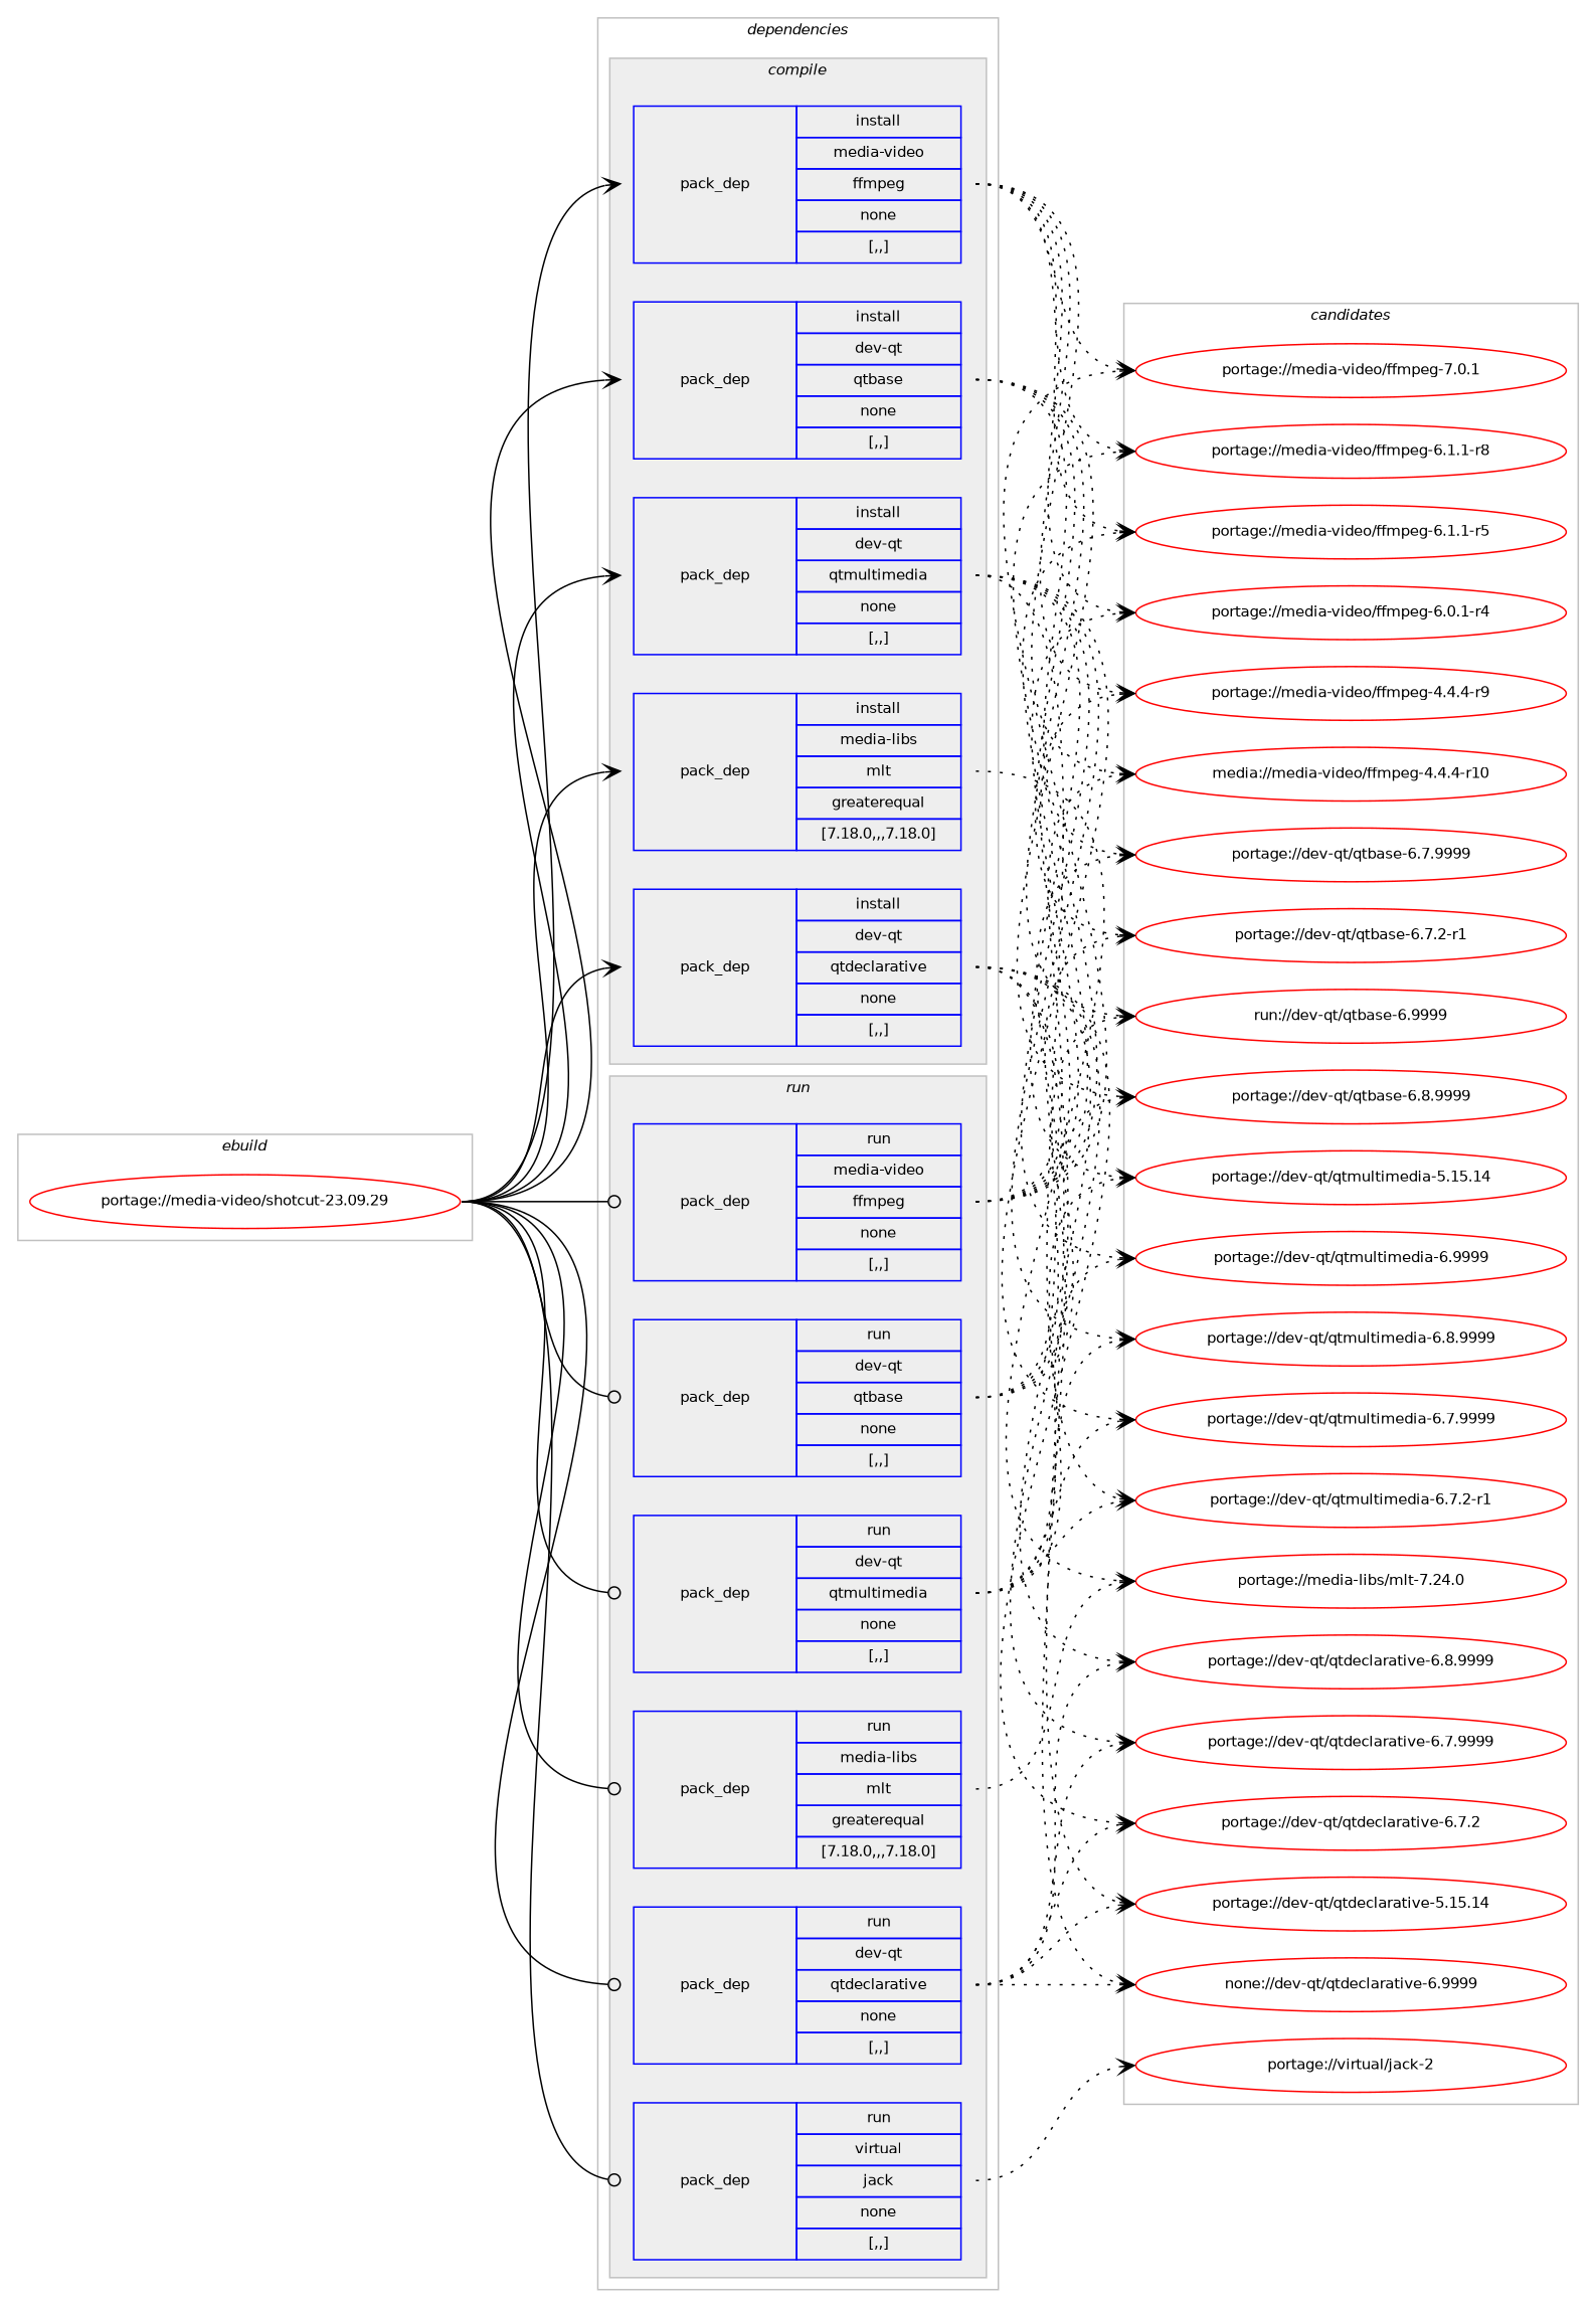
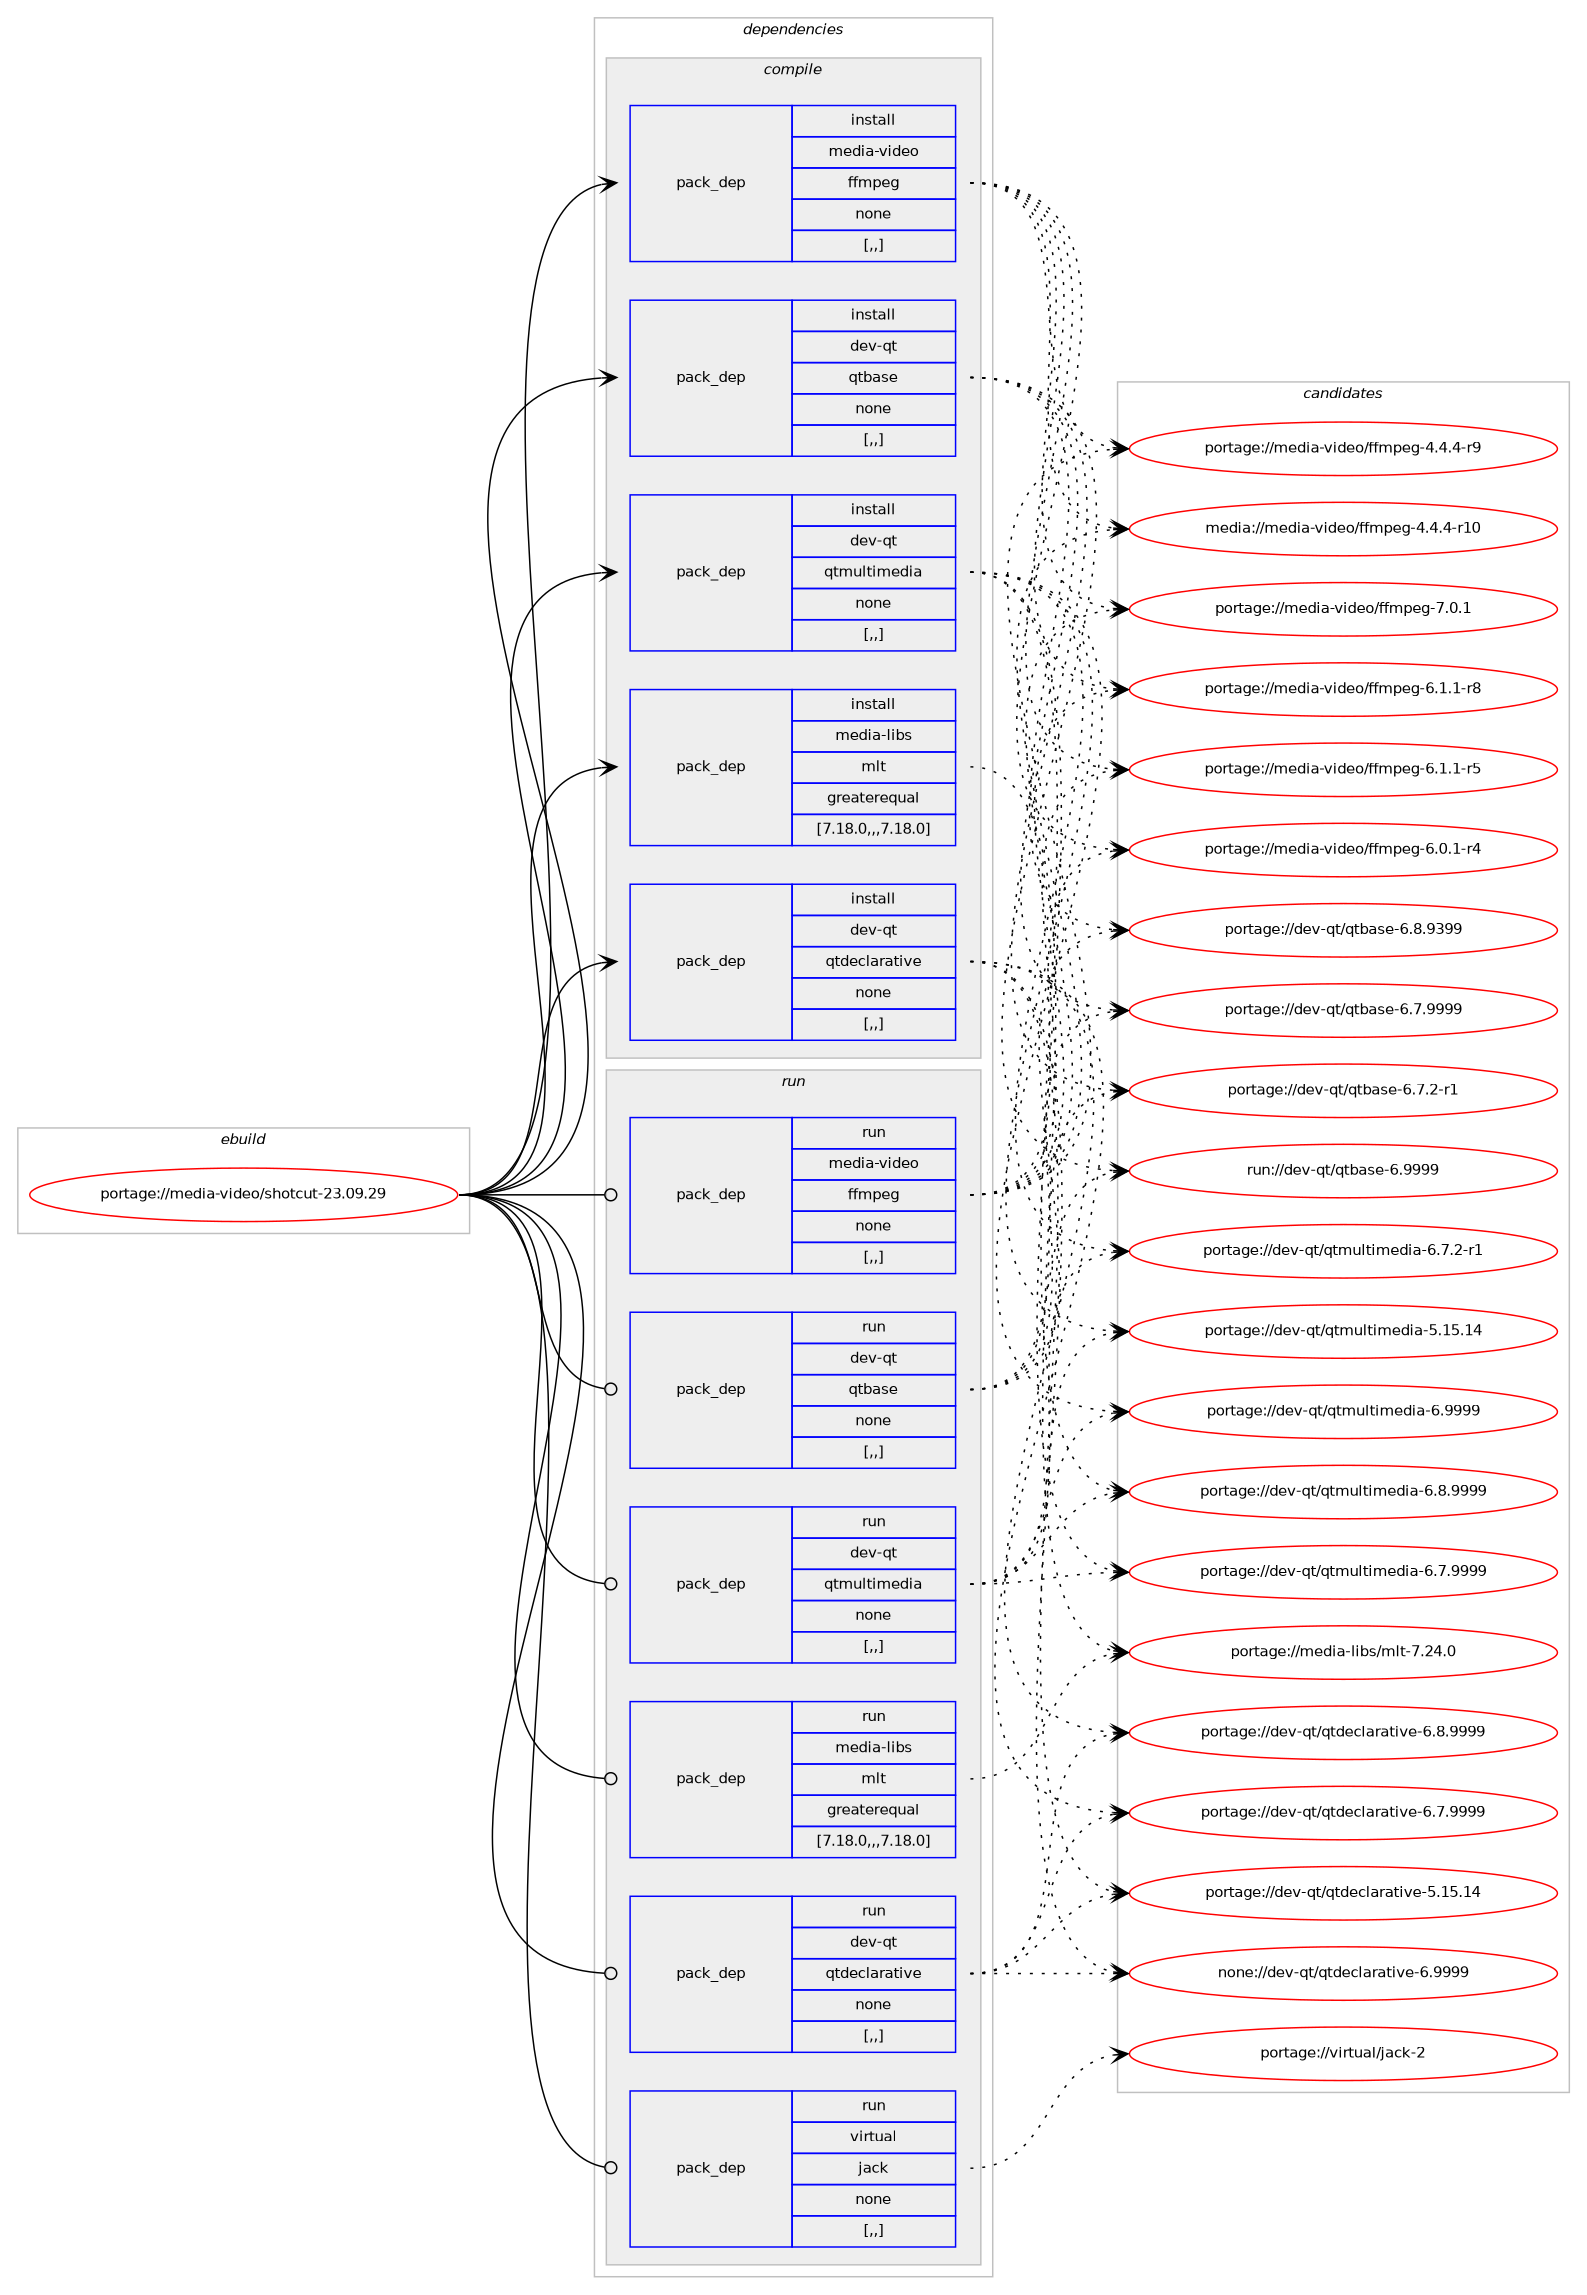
  digraph {
    compound=true
    concentrate=true
    fontname=Helvetica
    fontsize=10
    newrank=true
    rankdir=LR
    ranksep=1.5
    node [color=red fontname=Helvetica fontsize=10]
    edge [arrowhead=vee headport=w style=dotted tailport=e weight=100]
    n1 [label="portage://media-video/shotcut-23.09.29" width=4]
    n2 [color=blue label=<<TABLE BORDER="0" CELLBORDER="1" CELLSPACING="0" CELLPADDING="4" WIDTH="220"><TR><TD ROWSPAN="6" CELLPADDING="30">pack_dep</TD></TR><TR><TD WIDTH="110">install</TD></TR><TR><TD>dev-qt</TD></TR><TR><TD>qtbase</TD></TR><TR><TD>none</TD></TR><TR><TD>[,,]</TD></TR></TABLE>> shape=none]
    n3 [color=blue label=<<TABLE BORDER="0" CELLBORDER="1" CELLSPACING="0" CELLPADDING="4" WIDTH="220"><TR><TD ROWSPAN="6" CELLPADDING="30">pack_dep</TD></TR><TR><TD WIDTH="110">install</TD></TR><TR><TD>dev-qt</TD></TR><TR><TD>qtdeclarative</TD></TR><TR><TD>none</TD></TR><TR><TD>[,,]</TD></TR></TABLE>> shape=none]
    n4 [color=blue label=<<TABLE BORDER="0" CELLBORDER="1" CELLSPACING="0" CELLPADDING="4" WIDTH="220"><TR><TD ROWSPAN="6" CELLPADDING="30">pack_dep</TD></TR><TR><TD WIDTH="110">install</TD></TR><TR><TD>dev-qt</TD></TR><TR><TD>qtmultimedia</TD></TR><TR><TD>none</TD></TR><TR><TD>[,,]</TD></TR></TABLE>> shape=none]
    n5 [color=blue label=<<TABLE BORDER="0" CELLBORDER="1" CELLSPACING="0" CELLPADDING="4" WIDTH="220"><TR><TD ROWSPAN="6" CELLPADDING="30">pack_dep</TD></TR><TR><TD WIDTH="110">install</TD></TR><TR><TD>media-libs</TD></TR><TR><TD>mlt</TD></TR><TR><TD>greaterequal</TD></TR><TR><TD>[7.18.0,,,7.18.0]</TD></TR></TABLE>> shape=none]
    n6 [color=blue label=<<TABLE BORDER="0" CELLBORDER="1" CELLSPACING="0" CELLPADDING="4" WIDTH="220"><TR><TD ROWSPAN="6" CELLPADDING="30">pack_dep</TD></TR><TR><TD WIDTH="110">install</TD></TR><TR><TD>media-video</TD></TR><TR><TD>ffmpeg</TD></TR><TR><TD>none</TD></TR><TR><TD>[,,]</TD></TR></TABLE>> shape=none]
    n7 [color=blue label=<<TABLE BORDER="0" CELLBORDER="1" CELLSPACING="0" CELLPADDING="4" WIDTH="220"><TR><TD ROWSPAN="6" CELLPADDING="30">pack_dep</TD></TR><TR><TD WIDTH="110">run</TD></TR><TR><TD>dev-qt</TD></TR><TR><TD>qtbase</TD></TR><TR><TD>none</TD></TR><TR><TD>[,,]</TD></TR></TABLE>> shape=none]
    n8 [color=blue label=<<TABLE BORDER="0" CELLBORDER="1" CELLSPACING="0" CELLPADDING="4" WIDTH="220"><TR><TD ROWSPAN="6" CELLPADDING="30">pack_dep</TD></TR><TR><TD WIDTH="110">run</TD></TR><TR><TD>dev-qt</TD></TR><TR><TD>qtdeclarative</TD></TR><TR><TD>none</TD></TR><TR><TD>[,,]</TD></TR></TABLE>> shape=none]
    n9 [color=blue label=<<TABLE BORDER="0" CELLBORDER="1" CELLSPACING="0" CELLPADDING="4" WIDTH="220"><TR><TD ROWSPAN="6" CELLPADDING="30">pack_dep</TD></TR><TR><TD WIDTH="110">run</TD></TR><TR><TD>dev-qt</TD></TR><TR><TD>qtmultimedia</TD></TR><TR><TD>none</TD></TR><TR><TD>[,,]</TD></TR></TABLE>> shape=none]
    n10 [color=blue label=<<TABLE BORDER="0" CELLBORDER="1" CELLSPACING="0" CELLPADDING="4" WIDTH="220"><TR><TD ROWSPAN="6" CELLPADDING="30">pack_dep</TD></TR><TR><TD WIDTH="110">run</TD></TR><TR><TD>media-libs</TD></TR><TR><TD>mlt</TD></TR><TR><TD>greaterequal</TD></TR><TR><TD>[7.18.0,,,7.18.0]</TD></TR></TABLE>> shape=none]
    n11 [color=blue label=<<TABLE BORDER="0" CELLBORDER="1" CELLSPACING="0" CELLPADDING="4" WIDTH="220"><TR><TD ROWSPAN="6" CELLPADDING="30">pack_dep</TD></TR><TR><TD WIDTH="110">run</TD></TR><TR><TD>media-video</TD></TR><TR><TD>ffmpeg</TD></TR><TR><TD>none</TD></TR><TR><TD>[,,]</TD></TR></TABLE>> shape=none]
    n12 [color=blue label=<<TABLE BORDER="0" CELLBORDER="1" CELLSPACING="0" CELLPADDING="4" WIDTH="220"><TR><TD ROWSPAN="6" CELLPADDING="30">pack_dep</TD></TR><TR><TD WIDTH="110">run</TD></TR><TR><TD>virtual</TD></TR><TR><TD>jack</TD></TR><TR><TD>none</TD></TR><TR><TD>[,,]</TD></TR></TABLE>> shape=none]
    n13 [label="run://dev-qt/qtbase-6.9999" width=4]
-   n14 [label="portage://dev-qt/qtbase-6.8.9999" width=4]
+   n14 [label="portage://dev-qt/qtbase-6.8.9399" width=4]
    n15 [label="portage://dev-qt/qtbase-6.7.9999" width=4]
    n16 [label="portage://dev-qt/qtbase-6.7.2-r1" width=4]
    n17 [label="none://dev-qt/qtdeclarative-6.9999" width=4]
    n18 [label="portage://dev-qt/qtdeclarative-6.8.9999" width=4]
    n19 [label="portage://dev-qt/qtdeclarative-6.7.9999" width=4]
-   n20 [label="portage://dev-qt/qtdeclarative-6.7.2" width=4]
    n21 [label="portage://dev-qt/qtdeclarative-5.15.14" width=4]
    n22 [label="portage://dev-qt/qtmultimedia-6.9999" width=4]
    n23 [label="portage://dev-qt/qtmultimedia-6.8.9999" width=4]
    n24 [label="portage://dev-qt/qtmultimedia-6.7.9999" width=4]
    n25 [label="portage://dev-qt/qtmultimedia-6.7.2-r1" width=4]
    n26 [label="portage://dev-qt/qtmultimedia-5.15.14" width=4]
    n27 [label="portage://media-libs/mlt-7.24.0" width=4]
    n28 [label="portage://media-video/ffmpeg-7.0.1" width=4]
    n29 [label="portage://media-video/ffmpeg-6.1.1-r8" width=4]
    n30 [label="portage://media-video/ffmpeg-6.1.1-r5" width=4]
    n31 [label="portage://media-video/ffmpeg-6.0.1-r4" width=4]
    n32 [label="portage://media-video/ffmpeg-4.4.4-r9" width=4]
    n33 [label="media://media-video/ffmpeg-4.4.4-r10" width=4]
    n34 [label="portage://virtual/jack-2" width=4]
    subgraph cluster_1 {
      color=gray
      label=<<i>ebuild</i>>
      n1
    }
    subgraph cluster_2 {
      color=gray
      label=<<i>dependencies</i>>
      subgraph cluster_3 {
        color=gray
        fillcolor="#eeeeee"
        label=<<i>compile</i>>
        style=filled
        subgraph sub_4 {
          color=gray
          fillcolor="#eeeeee"
          label=<<i>compile</i>>
          style=filled
          n2
        }
        subgraph sub_5 {
          color=gray
          fillcolor="#eeeeee"
          label=<<i>compile</i>>
          style=filled
          n3
        }
        subgraph sub_6 {
          color=gray
          fillcolor="#eeeeee"
          label=<<i>compile</i>>
          style=filled
          n4
        }
        subgraph sub_7 {
          color=gray
          fillcolor="#eeeeee"
          label=<<i>compile</i>>
          style=filled
          n5
        }
        subgraph sub_8 {
          color=gray
          fillcolor="#eeeeee"
          label=<<i>compile</i>>
          style=filled
          n6
        }
      }
      subgraph cluster_9 {
        color=gray
        fillcolor="#eeeeee"
        label=<<i>compile and run</i>>
        style=filled
      }
      subgraph cluster_10 {
        color=gray
        fillcolor="#eeeeee"
        label=<<i>run</i>>
        style=filled
        subgraph sub_11 {
          color=gray
          fillcolor="#eeeeee"
          label=<<i>run</i>>
          style=filled
          n7
        }
        subgraph sub_12 {
          color=gray
          fillcolor="#eeeeee"
          label=<<i>run</i>>
          style=filled
          n8
        }
        subgraph sub_13 {
          color=gray
          fillcolor="#eeeeee"
          label=<<i>run</i>>
          style=filled
          n9
        }
        subgraph sub_14 {
          color=gray
          fillcolor="#eeeeee"
          label=<<i>run</i>>
          style=filled
          n10
        }
        subgraph sub_15 {
          color=gray
          fillcolor="#eeeeee"
          label=<<i>run</i>>
          style=filled
          n11
        }
        subgraph sub_16 {
          color=gray
          fillcolor="#eeeeee"
          label=<<i>run</i>>
          style=filled
          n12
        }
      }
    }
    subgraph cluster_17 {
      color=gray
      label=<<i>candidates</i>>
      rank=same
      subgraph sub_18 {
        color=black
        label=<<i>candidates</i>>
        nodesep=1
        rank=same
        n13
        n14
        n15
        n16
      }
      subgraph sub_19 {
        color=black
        label=<<i>candidates</i>>
        nodesep=1
        rank=same
        n17
        n18
        n19
-       n20
        n21
      }
      subgraph sub_20 {
        color=black
        label=<<i>candidates</i>>
        nodesep=1
        rank=same
        n22
        n23
        n24
        n25
        n26
      }
      subgraph sub_21 {
        color=black
        label=<<i>candidates</i>>
        nodesep=1
        rank=same
        n27
      }
      subgraph sub_22 {
        color=black
        label=<<i>candidates</i>>
        nodesep=1
        rank=same
        n28
        n29
        n30
        n31
        n32
        n33
      }
      subgraph sub_23 {
        color=black
        label=<<i>candidates</i>>
        nodesep=1
        rank=same
        n13
        n14
        n15
        n16
      }
      subgraph sub_24 {
        color=black
        label=<<i>candidates</i>>
        nodesep=1
        rank=same
        n17
        n18
        n19
-       n20
        n21
      }
      subgraph sub_25 {
        color=black
        label=<<i>candidates</i>>
        nodesep=1
        rank=same
        n22
        n23
        n24
        n25
        n26
      }
      subgraph sub_26 {
        color=black
        label=<<i>candidates</i>>
        nodesep=1
        rank=same
        n27
      }
      subgraph sub_27 {
        color=black
        label=<<i>candidates</i>>
        nodesep=1
        rank=same
        n28
        n29
        n30
        n31
        n32
        n33
      }
      subgraph sub_28 {
        color=black
        label=<<i>candidates</i>>
        nodesep=1
        rank=same
        n34
      }
    }
    n1 -> n2 [style=solid weight=20]
    n1 -> n3 [style=solid weight=20]
    n1 -> n4 [style=solid weight=20]
    n1 -> n5 [style=solid weight=20]
    n1 -> n6 [style=solid weight=20]
    n1 -> n7 [arrowhead=odot style=solid weight=20]
    n1 -> n8 [arrowhead=odot style=solid weight=20]
    n1 -> n9 [arrowhead=odot style=solid weight=20]
    n1 -> n10 [arrowhead=odot style=solid weight=20]
    n1 -> n11 [arrowhead=odot style=solid weight=20]
    n1 -> n12 [arrowhead=odot style=solid weight=20]
    n2 -> n13
    n2 -> n14
    n2 -> n15
    n2 -> n16
    n3 -> n17
    n3 -> n18
    n3 -> n19
-   n3 -> n20
    n3 -> n21
    n4 -> n22
    n4 -> n23
    n4 -> n24
    n4 -> n25
    n4 -> n26
    n5 -> n27
    n6 -> n28
    n6 -> n29
    n6 -> n30
    n6 -> n31
    n6 -> n32
    n6 -> n33
    n7 -> n13
    n7 -> n14
    n7 -> n15
    n7 -> n16
    n8 -> n17
    n8 -> n18
    n8 -> n19
-   n8 -> n20
    n8 -> n21
    n9 -> n22
    n9 -> n23
    n9 -> n24
    n9 -> n25
    n9 -> n26
    n10 -> n27
    n11 -> n28
    n11 -> n29
    n11 -> n30
    n11 -> n31
    n11 -> n32
    n11 -> n33
    n12 -> n34
  }
